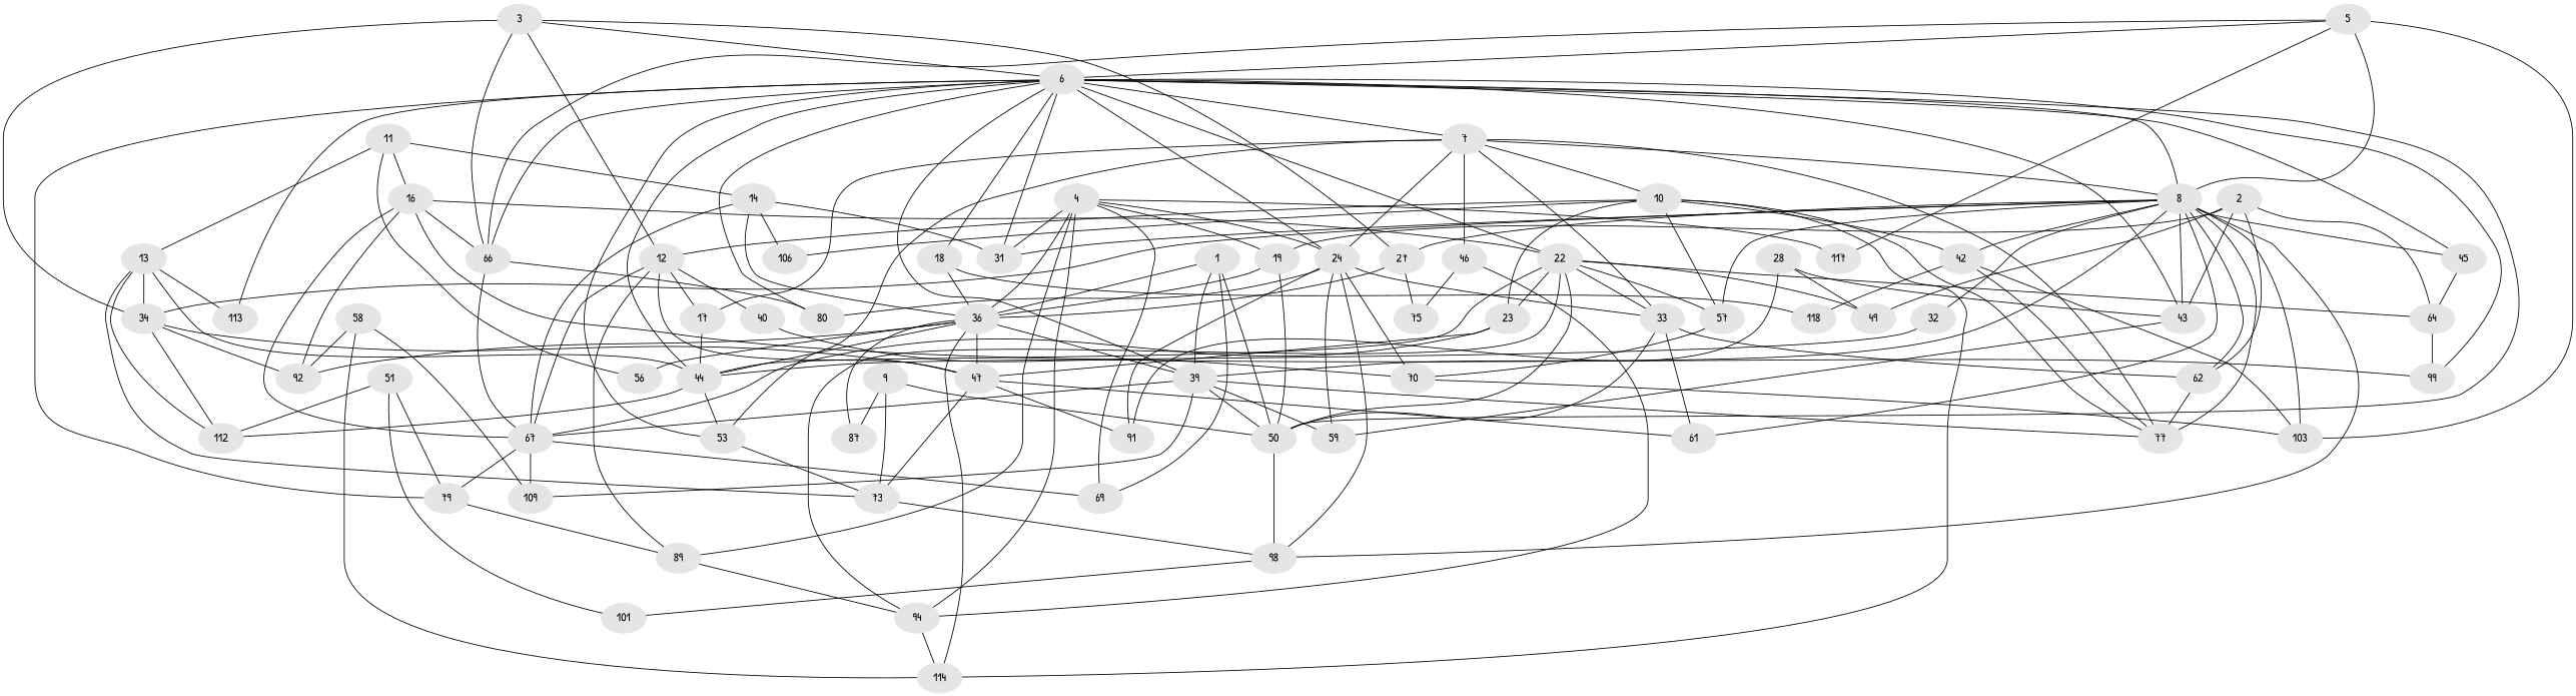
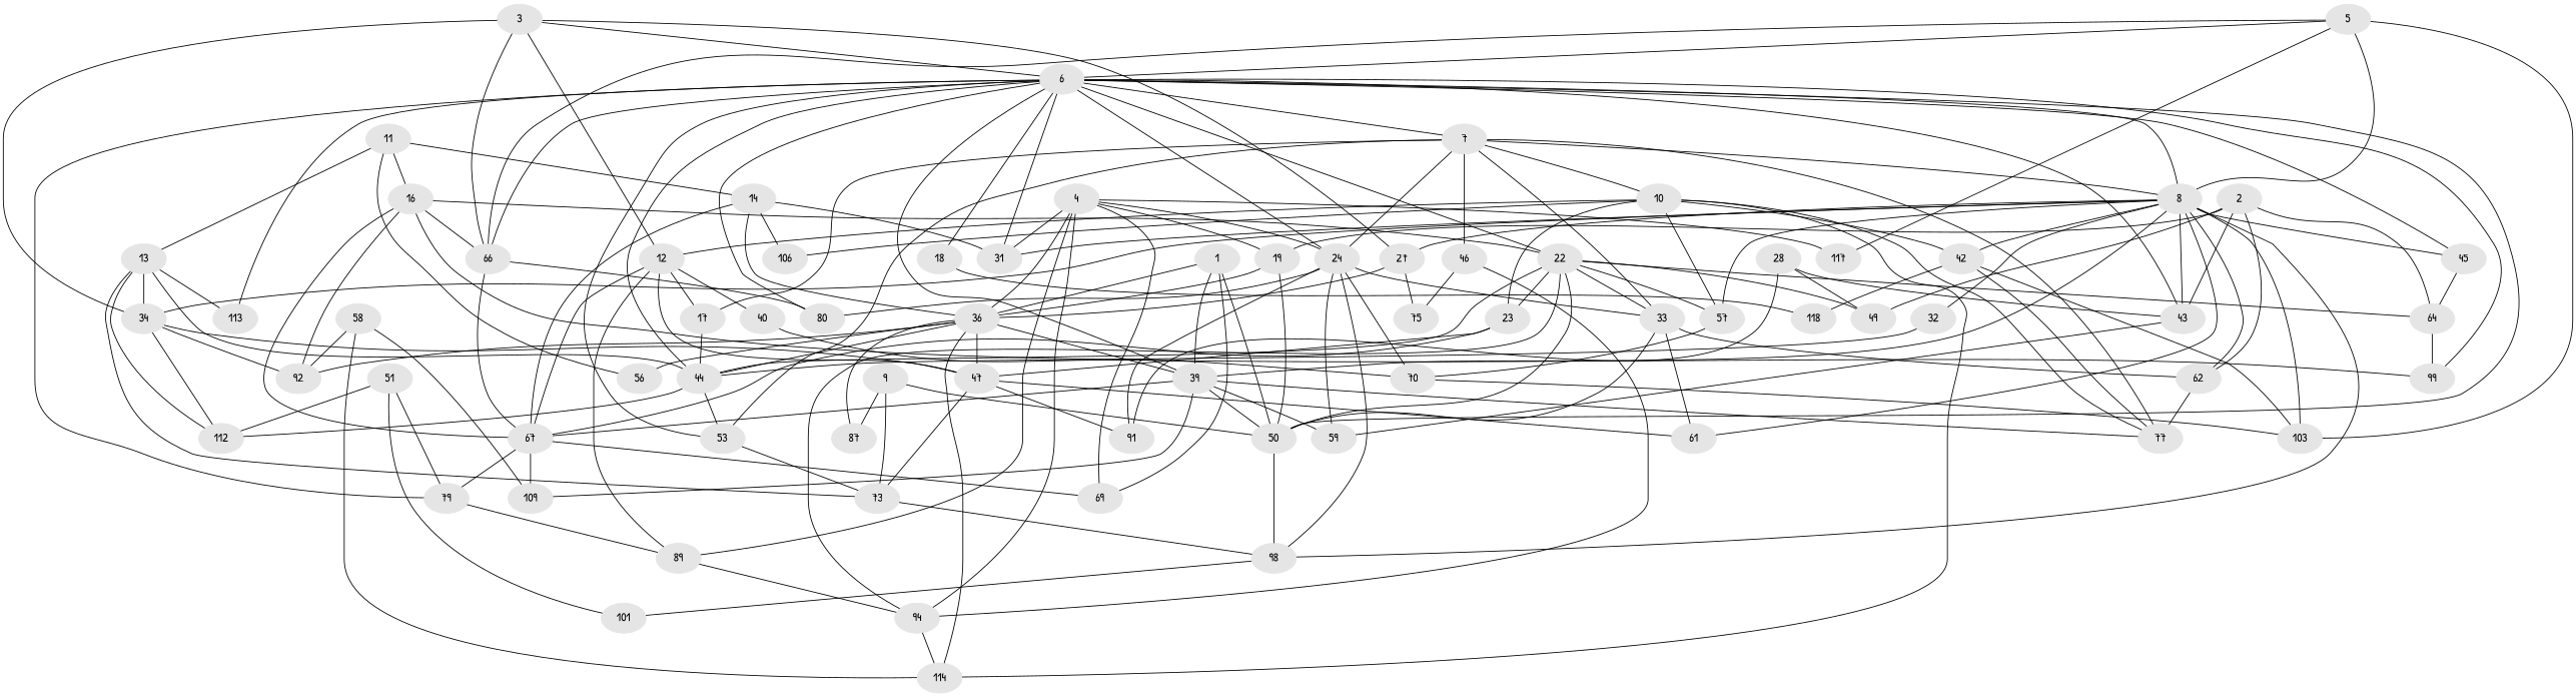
  graph {
    fontname="Patrick Hand"
    node [color=gray90 fontname="Patrick Hand" style=filled]
    edge [fontname="Patrick Hand"]
    36 [super="+72"]
    39 [super="+52"]
    44 [super="+100"]
    87
    114
    56
    47 [super="+85"]
    92
    1
    50 [super="+68"]
    69
    77 [super="+107"]
    67 [super="+95+88"]
    59
    109
    98
    2 [super="+122"]
    19
    43
    49
    62
    64
    99 [super="+110"]
    6 [super="+29+65"]
    66 [super="+111"]
    24 [super="+38+30"]
    31 [super="+41"]
    8 [super="+21+15"]
    7 [super="+20"]
    18
    22 [super="+26+74"]
    45 [super="+71"]
    53
    79
    80
    113
    3
    12 [super="+55"]
    27
    34
    89
    17
    40
    75
    112
    4 [super="+35+121"]
    94 [super="+105"]
    117
    33 [super="+54"]
    70
    91
    5 [super="+116"]
    103
    32
    42 [super="+90"]
    57 [super="+93"]
    61 [super="+82"]
    10 [super="+63+25+84"]
    46
    23 [super="+119"]
    106
    118
    73
    101
    9
    13 [super="+102+78"]
    11
    14 [super="+104"]
    16
    28
    51
    58
    36 -- 39
    36 -- 44
    36 -- 87
    36 -- 114
    36 -- 56
    36 -- 47
    36 -- 92
    39 -- 50
    39 -- 77
    39 -- 67
    39 -- 59
    39 -- 109
    44 -- 53
    44 -- 112
    47 -- 91
    47 -- 61
    47 -- 73
    1 -- 36
    1 -- 39
    1 -- 50
    1 -- 69
    50 -- 98
    67 -- 69
    67 -- 109
    67 -- 79
    98 -- 101
    2 -- 19
    2 -- 43
    2 -- 49
    2 -- 62
    2 -- 64
    19 -- 36
    19 -- 50
    43 -- 59
    62 -- 77
    64 -- 99
    6 -- 39
    6 -- 44
    6 -- 50
    6 -- 43
    6 -- 99
    6 -- 66 [weight=2]
    6 -- 24 [weight=2]
    6 -- 31
    6 -- 8
    6 -- 7
    6 -- 18
    6 -- 22
    6 -- 45 [weight=2]
    6 -- 53
    6 -- 79
    6 -- 80
    6 -- 113
    66 -- 67
    66 -- 80
    24 -- 59
    24 -- 98
    24 -- 80
    24 -- 33
    24 -- 70 [weight=2]
    24 -- 91
    8 -- 39
-   8 -- 77 [weight=3]
    8 -- 98
    8 -- 43
    8 -- 62
    8 -- 31 [weight=2]
    8 -- 45
    8 -- 27
    8 -- 34
    8 -- 103
    8 -- 32
    8 -- 42
    8 -- 57
    8 -- 61
    7 -- 77
    7 -- 24
    7 -- 8
    7 -- 53
    7 -- 17
    7 -- 33
    7 -- 10
    7 -- 46
-   18 -- 36
    18 -- 118
    22 -- 44
    22 -- 50
    22 -- 49
    22 -- 64
    22 -- 94
    22 -- 33
    22 -- 57
    22 -- 23
    45 -- 64
    53 -- 73
    79 -- 89
    3 -- 6
    3 -- 66
    3 -- 12
    3 -- 27
    3 -- 34
    12 -- 47
    12 -- 67
    12 -- 89
    12 -- 17
    12 -- 40
    27 -- 36
    27 -- 75
    34 -- 47
    34 -- 92
    34 -- 112
    89 -- 94
    17 -- 44
    40 -- 70
    4 -- 36 [weight=4]
    4 -- 69
    4 -- 19
    4 -- 24
    4 -- 31
    4 -- 89
    4 -- 94
    4 -- 117
    94 -- 114
    33 -- 50
    33 -- 62
    33 -- 61
    70 -- 103
    5 -- 6
    5 -- 66
    5 -- 8
    5 -- 117
    5 -- 103
    32 -- 44
    42 -- 77
    42 -- 103
    42 -- 118
    57 -- 70
    10 -- 114
    10 -- 77
    10 -- 12
    10 -- 42
    10 -- 57
    10 -- 23
    10 -- 106
    46 -- 75
    46 -- 94
    23 -- 47
    23 -- 67
    73 -- 98
    9 -- 87
    9 -- 50
    9 -- 73
    13 -- 44
    13 -- 113
    13 -- 34
    13 -- 112
    13 -- 73 [weight=2]
    11 -- 56
    11 -- 13
    11 -- 14
    11 -- 16
    14 -- 36
    14 -- 67 [weight=2]
    14 -- 31
    14 -- 106
    16 -- 92
    16 -- 67
    16 -- 99
    16 -- 66
    16 -- 22
    28 -- 43
    28 -- 49
    28 -- 91
    51 -- 79
    51 -- 112
    51 -- 101
    58 -- 114
    58 -- 92
    58 -- 109
  }
